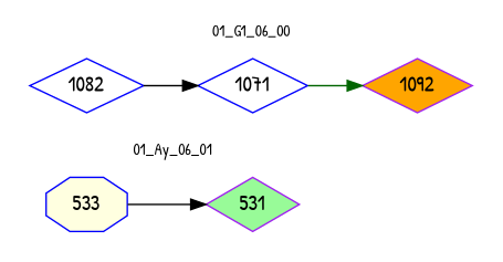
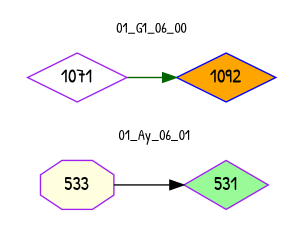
  digraph {
    fontname="Patrick Hand"
    rankdir=LR
    node [color=blue fillcolor=white fontname="Patrick Hand" shape=diamond style=filled]
    edge [color=black fontname="Patrick Hand"]
-   n1 [fillcolor=lightyellow label=533 shape=octagon]
+   n1 [color=purple fillcolor=lightyellow label=533 shape=octagon]
    n2 [color=purple fillcolor=palegreen label=531]
-   n3 [label=1082]
-   n4 [label=1071]
-   n5 [color=purple fillcolor=orange label=1092]
+   n4 [color=purple label=1071]
+   n5 [fillcolor=orange label=1092]
    subgraph cluster_1 {
      color=white
      fontsize=10
      label="01_Ay_06_01"
      n1
      n2
    }
    subgraph cluster_2 {
      color=white
      fontsize=10
      label="01_G1_06_00"
-     n3
      n4
      n5
    }
    n1 -> n2
-   n3 -> n4
    n4 -> n5 [color=darkgreen]
  }
